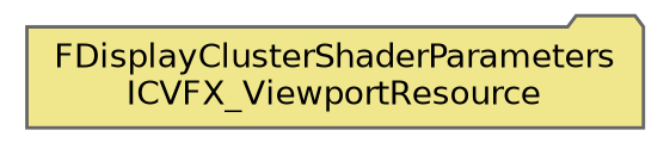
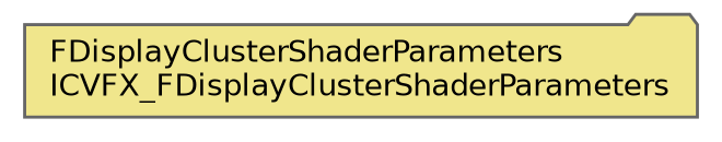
  digraph {
    rankdir=LR
-   n1 [color=grey40 fillcolor=khaki fontname=Helvetica fontsize=10 height=0.2 label="FDisplayClusterShaderParameters\lICVFX_ViewportResource" shape=folder style=filled width=0.4]
+   n1 [color=grey40 fillcolor=khaki fontname=Helvetica fontsize=10 height=0.2 label="FDisplayClusterShaderParameters\lICVFX_FDisplayClusterShaderParameters" shape=folder style=filled width=0.4]
  }
